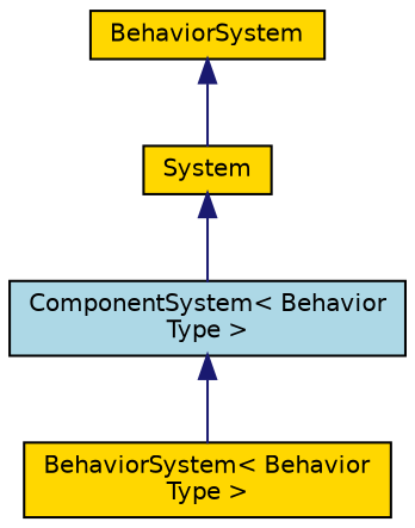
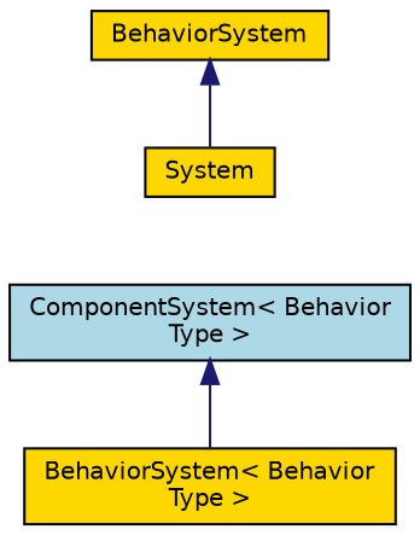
  digraph {
    node [color=black fillcolor=gold fontname=Helvetica fontsize=10 shape=record style=filled]
    edge [color=midnightblue dir=back fontname=Helvetica fontsize=10 labelfontname=Helvetica labelfontsize=10 style=solid]
    n1 [fontcolor=black height=0.2 label="BehaviorSystem\< Behavior\lType \>" width=0.4]
    n2 [fillcolor=lightblue height=0.2 label="ComponentSystem\< Behavior\lType \>" width=0.4]
    n3 [height=0.2 label=System width=0.4]
    n4 [height=0.2 label=BehaviorSystem width=0.4]
    n2 -> n1
-   n3 -> n2
    n4 -> n3
  }
